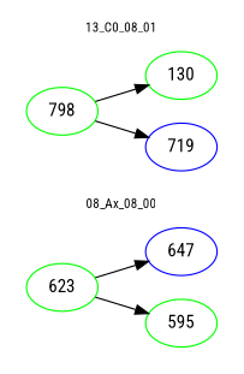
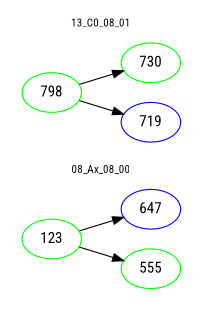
  digraph {
    fontname="Roboto Condensed"
    rankdir=LR
    node [color=green fontname="Roboto Condensed"]
    edge [color=black fontname="Roboto Condensed"]
-   n1 [label=623]
-   n2 [label=595]
+   n1 [label=123]
+   n2 [label=555]
    n3 [color=blue label=647]
    n4 [label=798]
    n5 [color=blue label=719]
-   n6 [label=130]
+   n6 [label=730]
    subgraph cluster_1 {
      color=white
      fontsize=10
      label="08_Ax_08_00"
      n1
      n2
      n3
    }
    subgraph cluster_2 {
      color=white
      fontsize=10
      label="13_C0_08_01"
      n4
      n5
      n6
    }
    n1 -> n2
    n1 -> n3
    n4 -> n5
    n4 -> n6
  }
